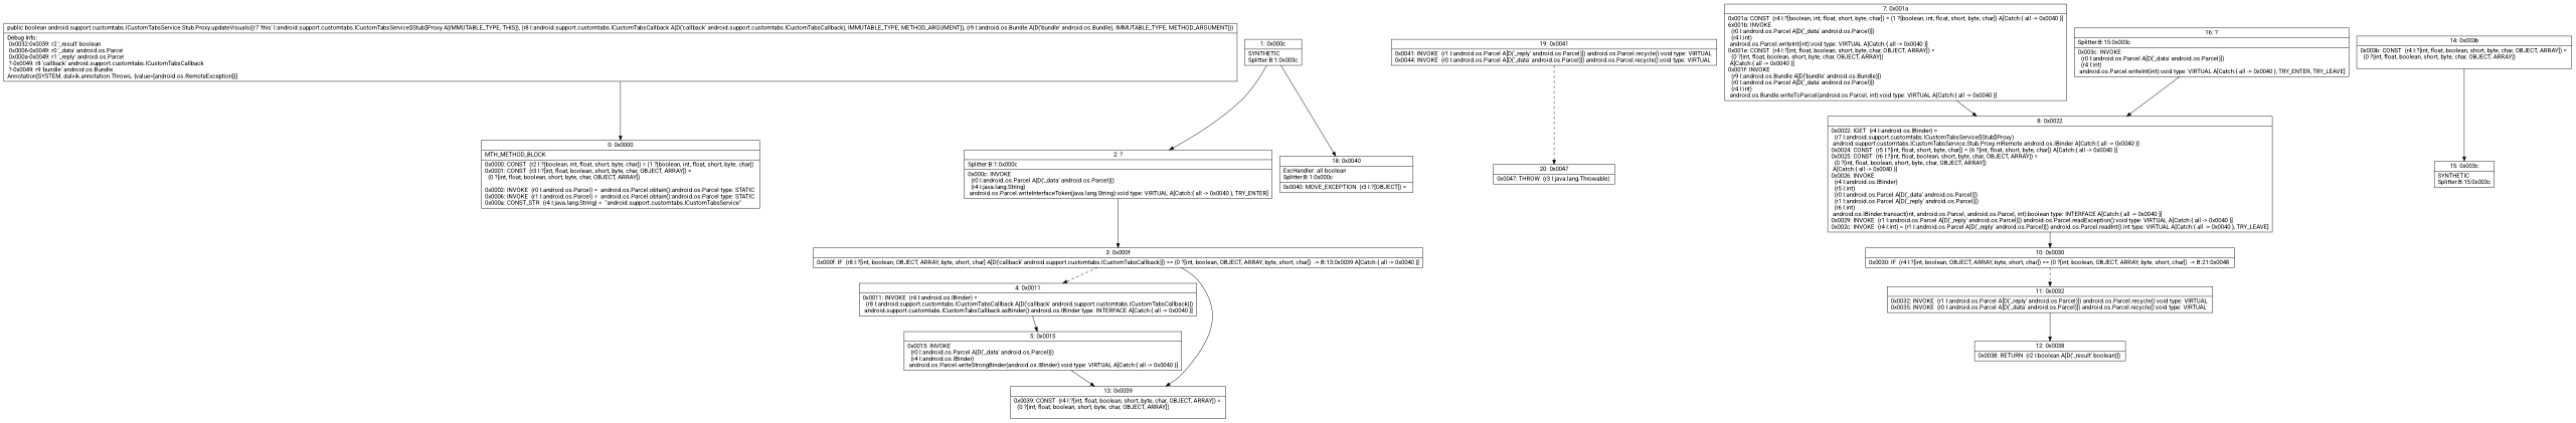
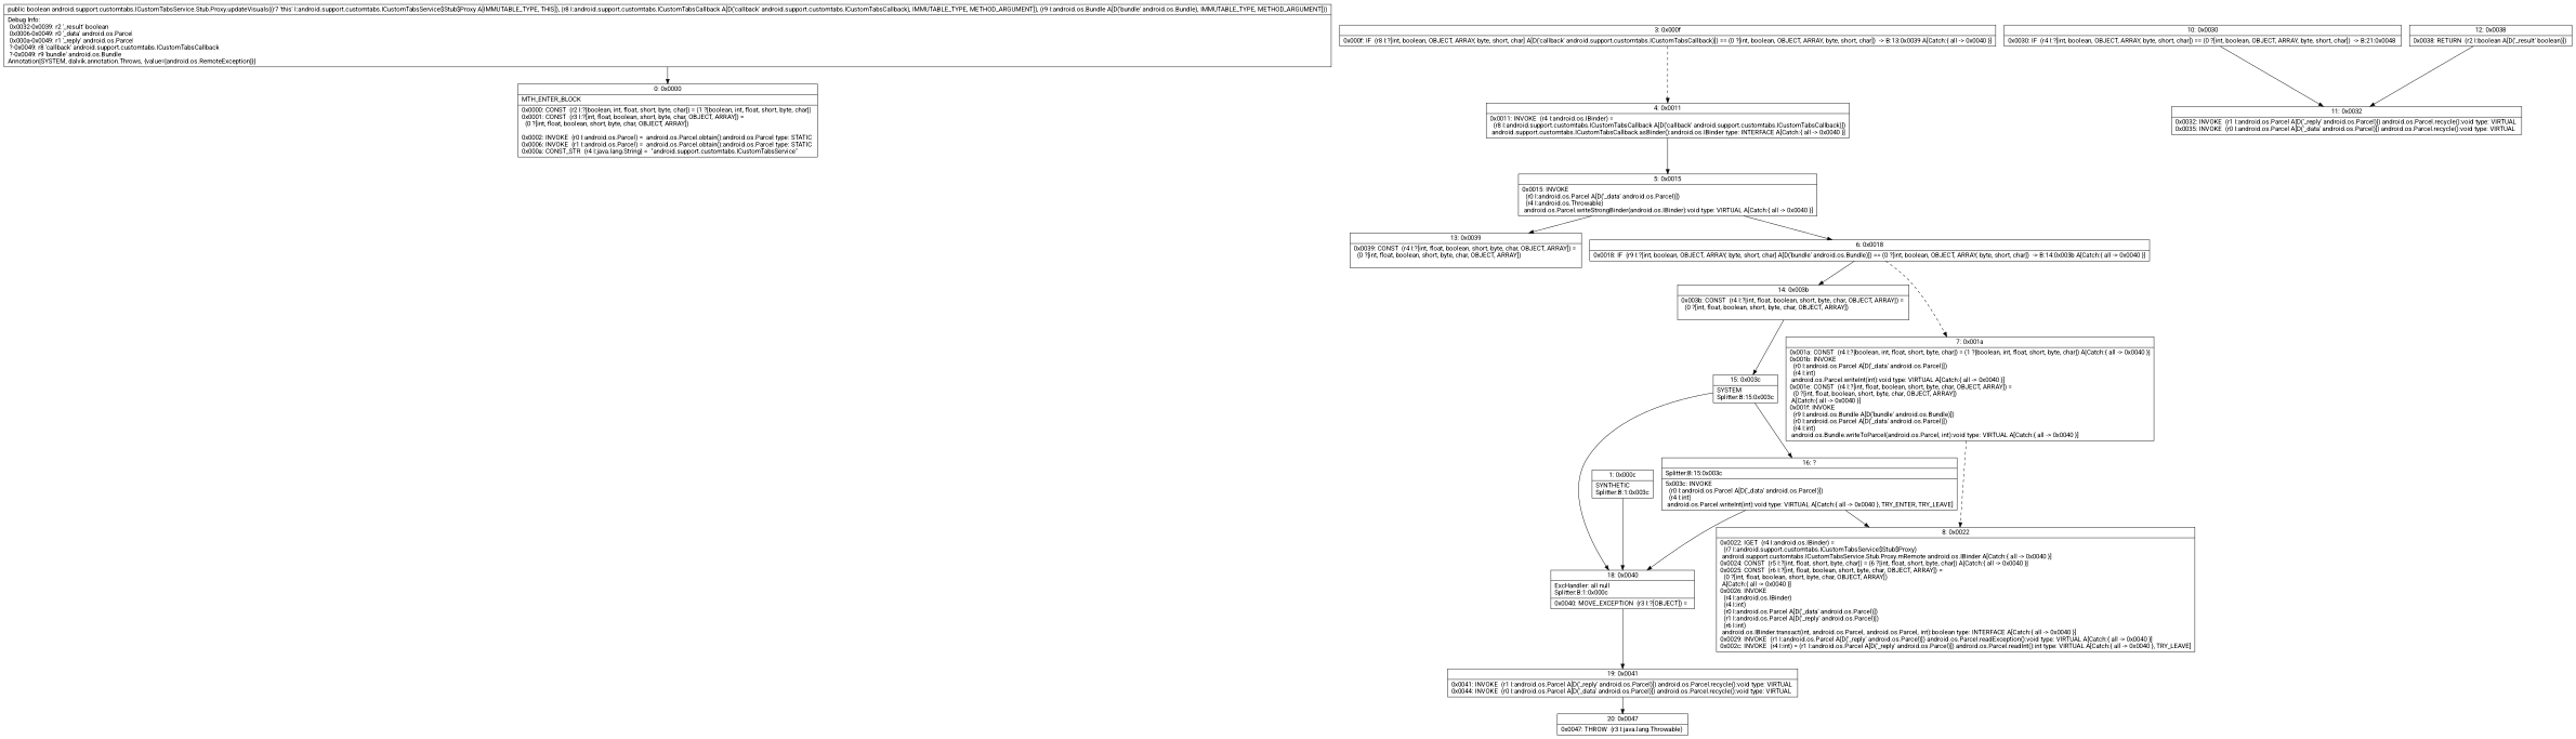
  digraph {
    fontname=Roboto
    node [fontname=Roboto shape=record]
    edge [fontname=Roboto]
-   n1 [label="{0\:\ 0x0000|MTH_METHOD_BLOCK\l|0x0000: CONST  (r2 I:?[boolean, int, float, short, byte, char]) = (1 ?[boolean, int, float, short, byte, char]) \l0x0001: CONST  (r3 I:?[int, float, boolean, short, byte, char, OBJECT, ARRAY]) = \l  (0 ?[int, float, boolean, short, byte, char, OBJECT, ARRAY])\l \l0x0002: INVOKE  (r0 I:android.os.Parcel) =  android.os.Parcel.obtain():android.os.Parcel type: STATIC \l0x0006: INVOKE  (r1 I:android.os.Parcel) =  android.os.Parcel.obtain():android.os.Parcel type: STATIC \l0x000a: CONST_STR  (r4 I:java.lang.String) =  \"android.support.customtabs.ICustomTabsService\" \l}"]
+   n1 [label="{0\:\ 0x0000|MTH_ENTER_BLOCK\l|0x0000: CONST  (r2 I:?[boolean, int, float, short, byte, char]) = (1 ?[boolean, int, float, short, byte, char]) \l0x0001: CONST  (r3 I:?[int, float, boolean, short, byte, char, OBJECT, ARRAY]) = \l  (0 ?[int, float, boolean, short, byte, char, OBJECT, ARRAY])\l \l0x0002: INVOKE  (r0 I:android.os.Parcel) =  android.os.Parcel.obtain():android.os.Parcel type: STATIC \l0x0006: INVOKE  (r1 I:android.os.Parcel) =  android.os.Parcel.obtain():android.os.Parcel type: STATIC \l0x000a: CONST_STR  (r4 I:java.lang.String) =  \"android.support.customtabs.ICustomTabsService\" \l}"]
    n2 [label="{1\:\ 0x000c|SYNTHETIC\lSplitter:B:1:0x003c\l}"]
-   n3 [label="{2\:\ ?|Splitter:B:1:0x000c\l|0x000c: INVOKE  \l  (r0 I:android.os.Parcel A[D('_data' android.os.Parcel)])\l  (r4 I:java.lang.String)\l android.os.Parcel.writeInterfaceToken(java.lang.String):void type: VIRTUAL A[Catch:\{ all \-\> 0x0040 \}, TRY_ENTER]\l}"]
-   n4 [label="{18\:\ 0x0040|ExcHandler: all boolean\lSplitter:B:1:0x000c\l|0x0040: MOVE_EXCEPTION  (r3 I:?[OBJECT]) =  \l}"]
+   n4 [label="{18\:\ 0x0040|ExcHandler: all null\lSplitter:B:1:0x000c\l|0x0040: MOVE_EXCEPTION  (r3 I:?[OBJECT]) =  \l}"]
    n5 [label="{3\:\ 0x000f|0x000f: IF  (r8 I:?[int, boolean, OBJECT, ARRAY, byte, short, char] A[D('callback' android.support.customtabs.ICustomTabsCallback)]) == (0 ?[int, boolean, OBJECT, ARRAY, byte, short, char])  \-\> B:13:0x0039 A[Catch:\{ all \-\> 0x0040 \}]\l}"]
    n6 [label="{19\:\ 0x0041|0x0041: INVOKE  (r1 I:android.os.Parcel A[D('_reply' android.os.Parcel)]) android.os.Parcel.recycle():void type: VIRTUAL \l0x0044: INVOKE  (r0 I:android.os.Parcel A[D('_data' android.os.Parcel)]) android.os.Parcel.recycle():void type: VIRTUAL \l}"]
    n7 [label="{4\:\ 0x0011|0x0011: INVOKE  (r4 I:android.os.IBinder) = \l  (r8 I:android.support.customtabs.ICustomTabsCallback A[D('callback' android.support.customtabs.ICustomTabsCallback)])\l android.support.customtabs.ICustomTabsCallback.asBinder():android.os.IBinder type: INTERFACE A[Catch:\{ all \-\> 0x0040 \}]\l}"]
    n8 [label="{13\:\ 0x0039|0x0039: CONST  (r4 I:?[int, float, boolean, short, byte, char, OBJECT, ARRAY]) = \l  (0 ?[int, float, boolean, short, byte, char, OBJECT, ARRAY])\l \l}"]
-   n9 [label="{5\:\ 0x0015|0x0015: INVOKE  \l  (r0 I:android.os.Parcel A[D('_data' android.os.Parcel)])\l  (r4 I:android.os.IBinder)\l android.os.Parcel.writeStrongBinder(android.os.IBinder):void type: VIRTUAL A[Catch:\{ all \-\> 0x0040 \}]\l}"]
-   n11 [label="{7\:\ 0x001a|0x001a: CONST  (r4 I:?[boolean, int, float, short, byte, char]) = (1 ?[boolean, int, float, short, byte, char]) A[Catch:\{ all \-\> 0x0040 \}]\l6x001b: INVOKE  \l  (r0 I:android.os.Parcel A[D('_data' android.os.Parcel)])\l  (r4 I:int)\l android.os.Parcel.writeInt(int):void type: VIRTUAL A[Catch:\{ all \-\> 0x0040 \}]\l0x001e: CONST  (r4 I:?[int, float, boolean, short, byte, char, OBJECT, ARRAY]) = \l  (0 ?[int, float, boolean, short, byte, char, OBJECT, ARRAY])\l A[Catch:\{ all \-\> 0x0040 \}]\l0x001f: INVOKE  \l  (r9 I:android.os.Bundle A[D('bundle' android.os.Bundle)])\l  (r0 I:android.os.Parcel A[D('_data' android.os.Parcel)])\l  (r4 I:int)\l android.os.Bundle.writeToParcel(android.os.Parcel, int):void type: VIRTUAL A[Catch:\{ all \-\> 0x0040 \}]\l}"]
+   n9 [label="{5\:\ 0x0015|0x0015: INVOKE  \l  (r0 I:android.os.Parcel A[D('_data' android.os.Parcel)])\l  (r4 I:android.os.Throwable)\l android.os.Parcel.writeStrongBinder(android.os.IBinder):void type: VIRTUAL A[Catch:\{ all \-\> 0x0040 \}]\l}"]
+   n10 [label="{6\:\ 0x0018|0x0018: IF  (r9 I:?[int, boolean, OBJECT, ARRAY, byte, short, char] A[D('bundle' android.os.Bundle)]) == (0 ?[int, boolean, OBJECT, ARRAY, byte, short, char])  \-\> B:14:0x003b A[Catch:\{ all \-\> 0x0040 \}]\l}"]
+   n11 [label="{7\:\ 0x001a|0x001a: CONST  (r4 I:?[boolean, int, float, short, byte, char]) = (1 ?[boolean, int, float, short, byte, char]) A[Catch:\{ all \-\> 0x0040 \}]\l0x001b: INVOKE  \l  (r0 I:android.os.Parcel A[D('_data' android.os.Parcel)])\l  (r4 I:int)\l android.os.Parcel.writeInt(int):void type: VIRTUAL A[Catch:\{ all \-\> 0x0040 \}]\l0x001e: CONST  (r4 I:?[int, float, boolean, short, byte, char, OBJECT, ARRAY]) = \l  (0 ?[int, float, boolean, short, byte, char, OBJECT, ARRAY])\l A[Catch:\{ all \-\> 0x0040 \}]\l0x001f: INVOKE  \l  (r9 I:android.os.Bundle A[D('bundle' android.os.Bundle)])\l  (r0 I:android.os.Parcel A[D('_data' android.os.Parcel)])\l  (r4 I:int)\l android.os.Bundle.writeToParcel(android.os.Parcel, int):void type: VIRTUAL A[Catch:\{ all \-\> 0x0040 \}]\l}"]
    n12 [label="{14\:\ 0x003b|0x003b: CONST  (r4 I:?[int, float, boolean, short, byte, char, OBJECT, ARRAY]) = \l  (0 ?[int, float, boolean, short, byte, char, OBJECT, ARRAY])\l \l}"]
-   n13 [label="{8\:\ 0x0022|0x0022: IGET  (r4 I:android.os.IBinder) = \l  (r7 I:android.support.customtabs.ICustomTabsService$Stub$Proxy)\l android.support.customtabs.ICustomTabsService.Stub.Proxy.mRemote android.os.IBinder A[Catch:\{ all \-\> 0x0040 \}]\l0x0024: CONST  (r5 I:?[int, float, short, byte, char]) = (6 ?[int, float, short, byte, char]) A[Catch:\{ all \-\> 0x0040 \}]\l0x0025: CONST  (r6 I:?[int, float, boolean, short, byte, char, OBJECT, ARRAY]) = \l  (0 ?[int, float, boolean, short, byte, char, OBJECT, ARRAY])\l A[Catch:\{ all \-\> 0x0040 \}]\l0x0026: INVOKE  \l  (r4 I:android.os.IBinder)\l  (r5 I:int)\l  (r0 I:android.os.Parcel A[D('_data' android.os.Parcel)])\l  (r1 I:android.os.Parcel A[D('_reply' android.os.Parcel)])\l  (r6 I:int)\l android.os.IBinder.transact(int, android.os.Parcel, android.os.Parcel, int):boolean type: INTERFACE A[Catch:\{ all \-\> 0x0040 \}]\l0x0029: INVOKE  (r1 I:android.os.Parcel A[D('_reply' android.os.Parcel)]) android.os.Parcel.readException():void type: VIRTUAL A[Catch:\{ all \-\> 0x0040 \}]\l0x002c: INVOKE  (r4 I:int) = (r1 I:android.os.Parcel A[D('_reply' android.os.Parcel)]) android.os.Parcel.readInt():int type: VIRTUAL A[Catch:\{ all \-\> 0x0040 \}, TRY_LEAVE]\l}"]
-   n14 [label="{15\:\ 0x003c|SYNTHETIC\lSplitter:B:15:0x003c\l}"]
+   n13 [label="{8\:\ 0x0022|0x0022: IGET  (r4 I:android.os.IBinder) = \l  (r7 I:android.support.customtabs.ICustomTabsService$Stub$Proxy)\l android.support.customtabs.ICustomTabsService.Stub.Proxy.mRemote android.os.IBinder A[Catch:\{ all \-\> 0x0040 \}]\l0x0024: CONST  (r5 I:?[int, float, short, byte, char]) = (6 ?[int, float, short, byte, char]) A[Catch:\{ all \-\> 0x0040 \}]\l0x0025: CONST  (r6 I:?[int, float, boolean, short, byte, char, OBJECT, ARRAY]) = \l  (0 ?[int, float, boolean, short, byte, char, OBJECT, ARRAY])\l A[Catch:\{ all \-\> 0x0040 \}]\l0x0026: INVOKE  \l  (r4 I:android.os.IBinder)\l  (r4 I:int)\l  (r0 I:android.os.Parcel A[D('_data' android.os.Parcel)])\l  (r1 I:android.os.Parcel A[D('_reply' android.os.Parcel)])\l  (r6 I:int)\l android.os.IBinder.transact(int, android.os.Parcel, android.os.Parcel, int):boolean type: INTERFACE A[Catch:\{ all \-\> 0x0040 \}]\l0x0029: INVOKE  (r1 I:android.os.Parcel A[D('_reply' android.os.Parcel)]) android.os.Parcel.readException():void type: VIRTUAL A[Catch:\{ all \-\> 0x0040 \}]\l0x002c: INVOKE  (r4 I:int) = (r1 I:android.os.Parcel A[D('_reply' android.os.Parcel)]) android.os.Parcel.readInt():int type: VIRTUAL A[Catch:\{ all \-\> 0x0040 \}, TRY_LEAVE]\l}"]
+   n14 [label="{15\:\ 0x003c|SYSTEM\lSplitter:B:15:0x003c\l}"]
    n15 [label="{10\:\ 0x0030|0x0030: IF  (r4 I:?[int, boolean, OBJECT, ARRAY, byte, short, char]) == (0 ?[int, boolean, OBJECT, ARRAY, byte, short, char])  \-\> B:21:0x0048 \l}"]
    n16 [label="{11\:\ 0x0032|0x0032: INVOKE  (r1 I:android.os.Parcel A[D('_reply' android.os.Parcel)]) android.os.Parcel.recycle():void type: VIRTUAL \l0x0035: INVOKE  (r0 I:android.os.Parcel A[D('_data' android.os.Parcel)]) android.os.Parcel.recycle():void type: VIRTUAL \l}"]
    n17 [label="{12\:\ 0x0038|0x0038: RETURN  (r2 I:boolean A[D('_result' boolean)]) \l}"]
-   n18 [label="{16\:\ ?|Splitter:B:15:0x003c\l|0x003c: INVOKE  \l  (r0 I:android.os.Parcel A[D('_data' android.os.Parcel)])\l  (r4 I:int)\l android.os.Parcel.writeInt(int):void type: VIRTUAL A[Catch:\{ all \-\> 0x0040 \}, TRY_ENTER, TRY_LEAVE]\l}"]
+   n18 [label="{16\:\ ?|Splitter:B:15:0x003c\l|5x003c: INVOKE  \l  (r0 I:android.os.Parcel A[D('_data' android.os.Parcel)])\l  (r4 I:int)\l android.os.Parcel.writeInt(int):void type: VIRTUAL A[Catch:\{ all \-\> 0x0040 \}, TRY_ENTER, TRY_LEAVE]\l}"]
    n19 [label="{20\:\ 0x0047|0x0047: THROW  (r3 I:java.lang.Throwable) \l}"]
    n20 [label="{public boolean android.support.customtabs.ICustomTabsService.Stub.Proxy.updateVisuals((r7 'this' I:android.support.customtabs.ICustomTabsService$Stub$Proxy A[IMMUTABLE_TYPE, THIS]), (r8 I:android.support.customtabs.ICustomTabsCallback A[D('callback' android.support.customtabs.ICustomTabsCallback), IMMUTABLE_TYPE, METHOD_ARGUMENT]), (r9 I:android.os.Bundle A[D('bundle' android.os.Bundle), IMMUTABLE_TYPE, METHOD_ARGUMENT]))  | Debug Info:\l  0x0032\-0x0039: r2 '_result' boolean\l  0x0006\-0x0049: r0 '_data' android.os.Parcel\l  0x000a\-0x0049: r1 '_reply' android.os.Parcel\l  ?\-0x0049: r8 'callback' android.support.customtabs.ICustomTabsCallback\l  ?\-0x0049: r9 'bundle' android.os.Bundle\lAnnotation[SYSTEM, dalvik.annotation.Throws, \{value=[android.os.RemoteException]\}]\l}"]
-   n2 -> n3
    n2 -> n4
-   n3 -> n5
+   n4 -> n6
    n5 -> n7 [style=dashed]
-   n5 -> n8
-   n6 -> n19 [style=dashed]
+   n6 -> n19
    n7 -> n9
    n9 -> n8
-   n11 -> n13
+   n9 -> n10
+   n10 -> n11 [style=dashed]
+   n10 -> n12
+   n11 -> n13 [style=dashed]
    n12 -> n14
-   n13 -> n15
-   n15 -> n16 [style=dashed]
-   n16 -> n17
+   n14 -> n4
+   n14 -> n18
+   n15 -> n16 [style=solid]
+   n17 -> n16
+   n18 -> n4
    n18 -> n13
    n20 -> n1
  }
